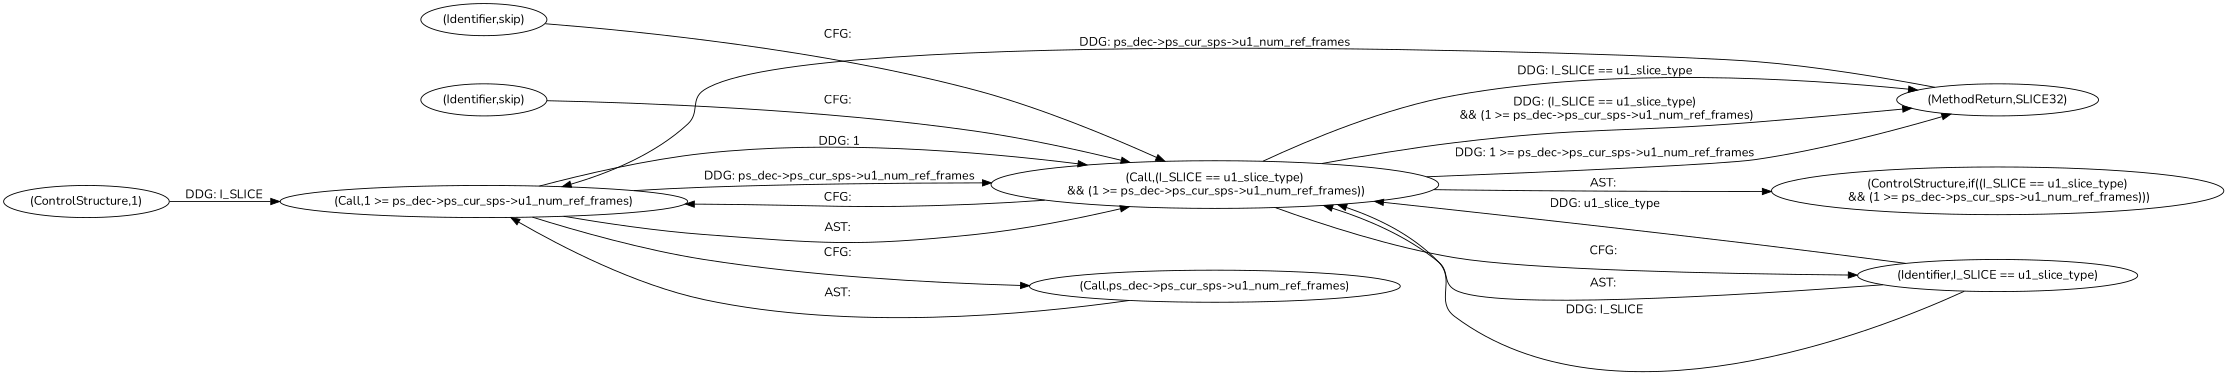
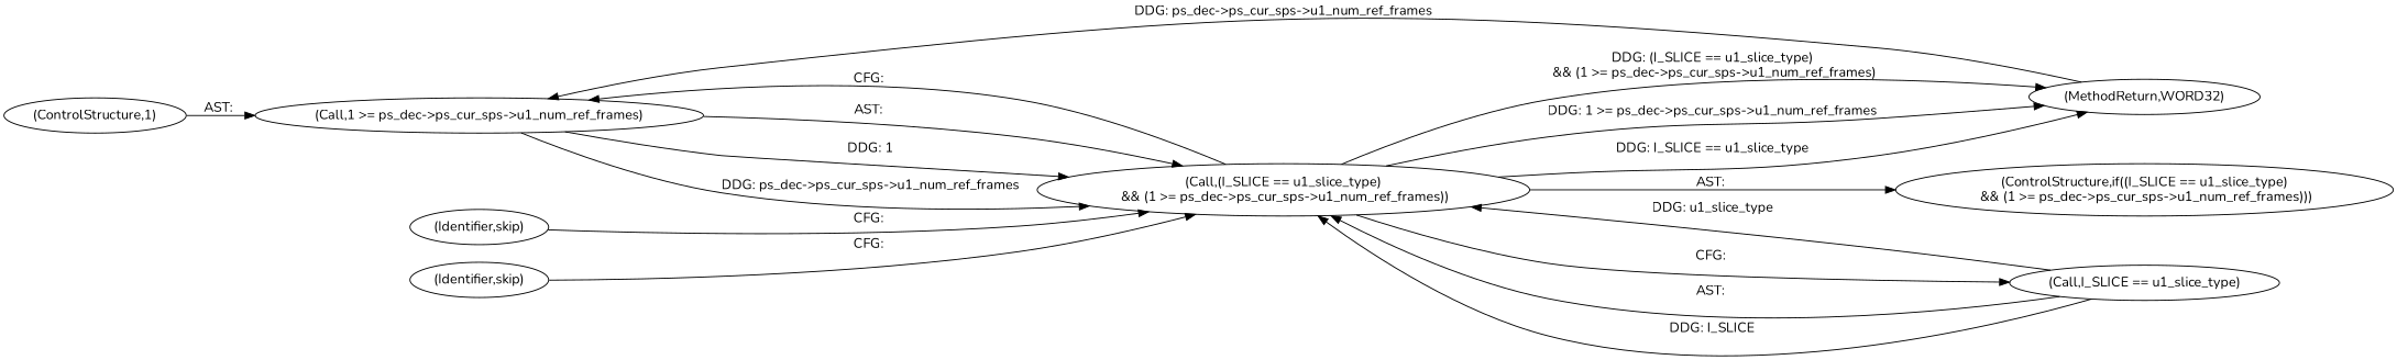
  digraph {
    fontname=Nunito
    rankdir=LR
    node [fontname=Nunito]
    edge [fontname=Nunito]
    n1 [label="(Call,1 >= ps_dec->ps_cur_sps->u1_num_ref_frames)"]
    n2 [label="(Call,(I_SLICE == u1_slice_type)\n && (1 >= ps_dec->ps_cur_sps->u1_num_ref_frames))"]
-   n3 [label="(Call,ps_dec->ps_cur_sps->u1_num_ref_frames)"]
-   n4 [label="(MethodReturn,SLICE32)"]
+   n4 [label="(MethodReturn,WORD32)"]
    n5 [label="(ControlStructure,if((I_SLICE == u1_slice_type)\n && (1 >= ps_dec->ps_cur_sps->u1_num_ref_frames)))"]
-   n6 [label="(Identifier,I_SLICE == u1_slice_type)"]
+   n6 [label="(Call,I_SLICE == u1_slice_type)"]
    n7 [label="(Identifier,skip)"]
    n8 [label="(ControlStructure,1)"]
    n9 [label="(Identifier,skip)"]
    n1 -> n2 [label="AST: "]
    n1 -> n2 [label="DDG: 1"]
    n1 -> n2 [label="DDG: ps_dec->ps_cur_sps->u1_num_ref_frames"]
-   n1 -> n3 [label="CFG: "]
    n2 -> n1 [label="CFG: "]
    n2 -> n4 [label="DDG: (I_SLICE == u1_slice_type)\n && (1 >= ps_dec->ps_cur_sps->u1_num_ref_frames)"]
    n2 -> n4 [label="DDG: 1 >= ps_dec->ps_cur_sps->u1_num_ref_frames"]
    n2 -> n4 [label="DDG: I_SLICE == u1_slice_type"]
    n2 -> n5 [label="AST: "]
    n2 -> n6 [label="CFG: "]
-   n3 -> n1 [label="AST: "]
    n4 -> n1 [label="DDG: ps_dec->ps_cur_sps->u1_num_ref_frames"]
    n6 -> n2 [label="AST: "]
    n6 -> n2 [label="DDG: I_SLICE"]
    n6 -> n2 [label="DDG: u1_slice_type"]
    n7 -> n2 [label="CFG: "]
-   n8 -> n1 [label="DDG: I_SLICE"]
+   n8 -> n1 [label="AST: "]
    n9 -> n2 [label="CFG: "]
  }
